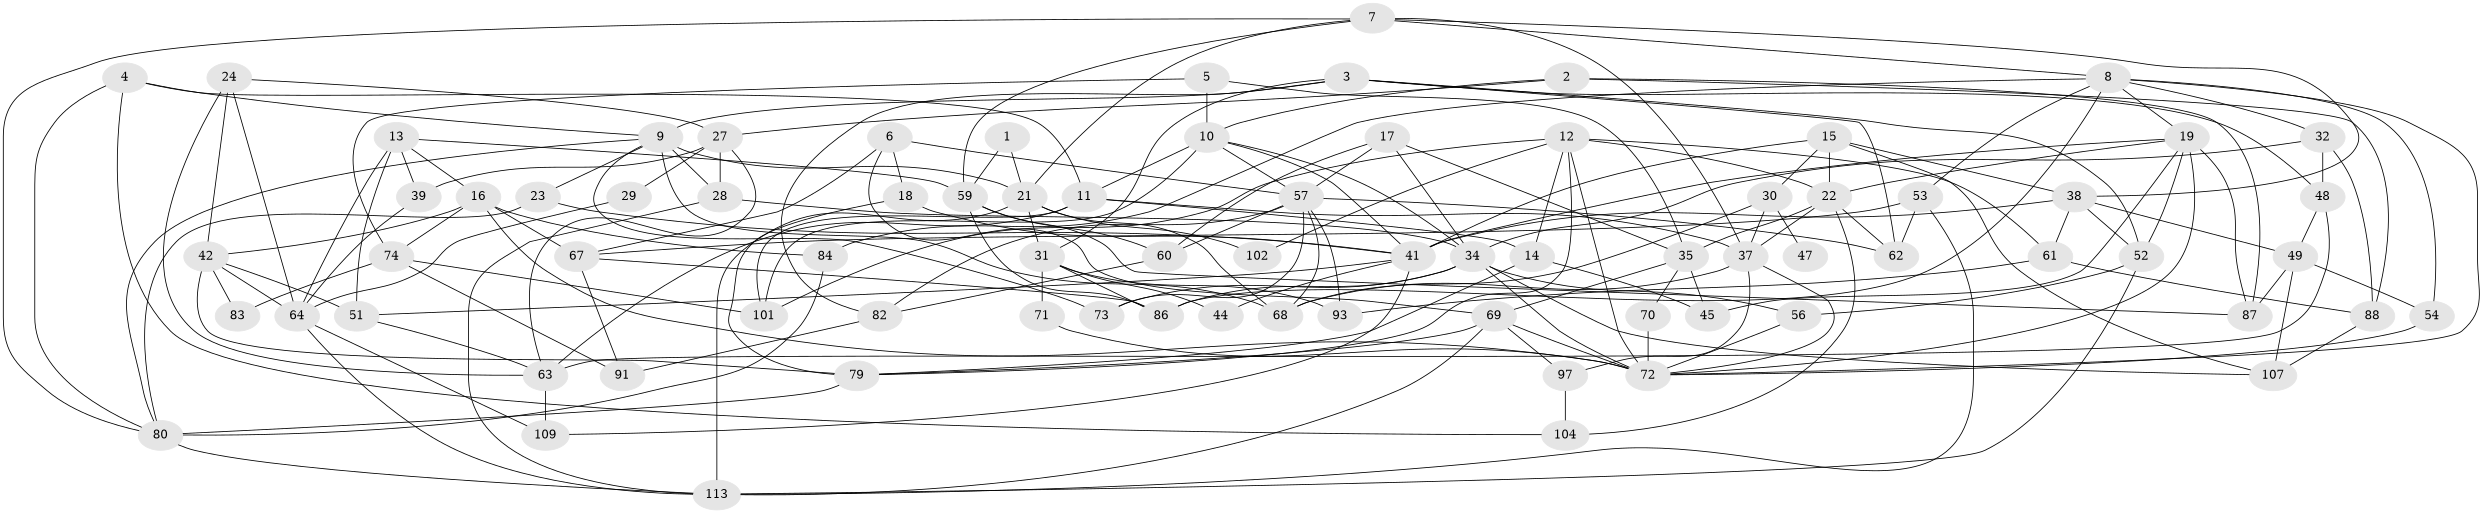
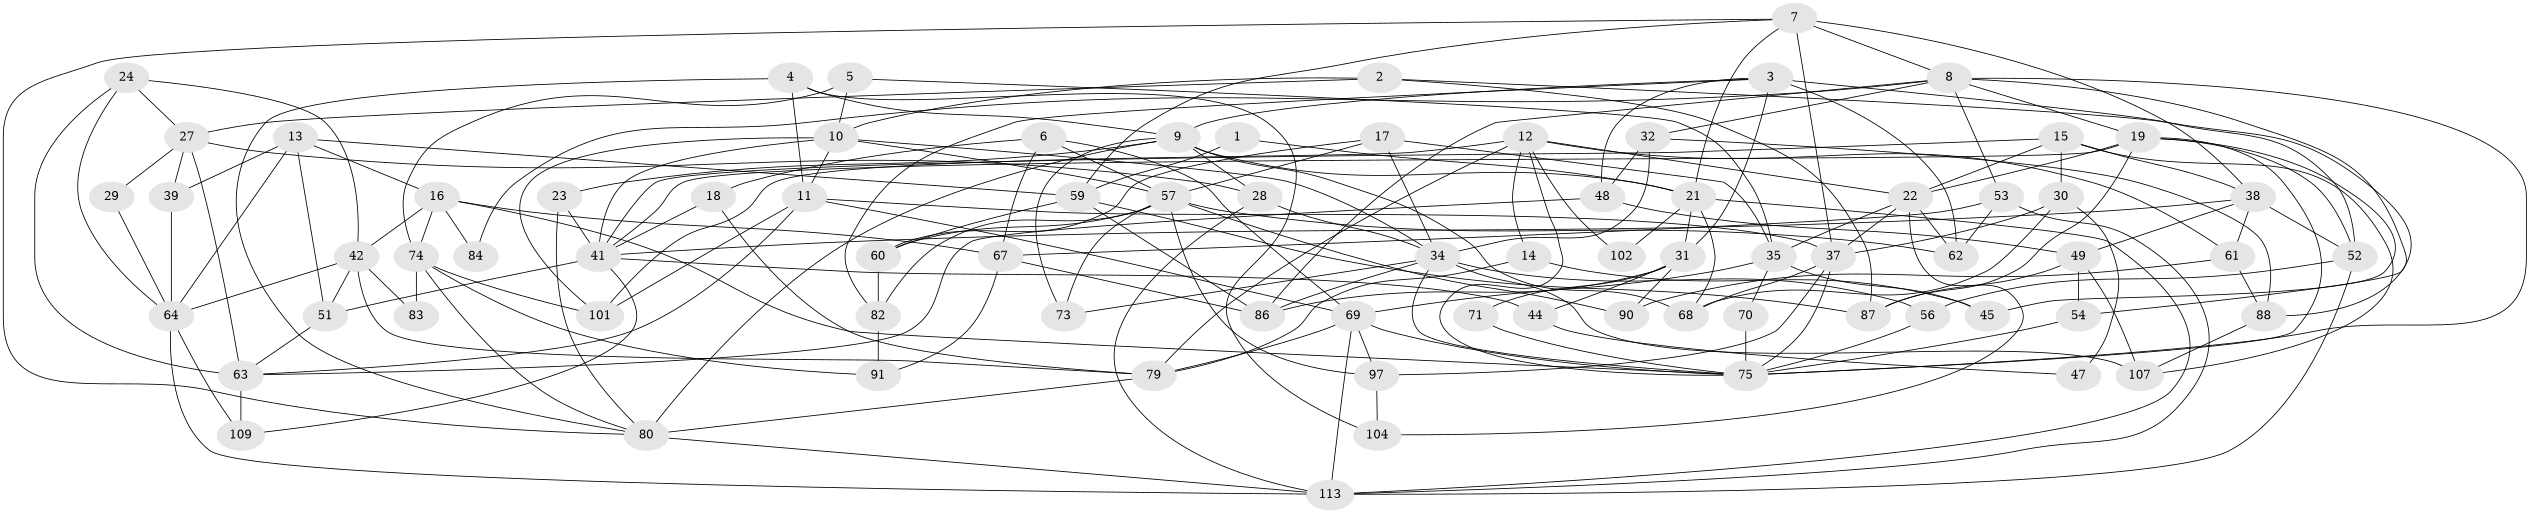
  graph {
    node [color=gray90 style=filled]
    21 [super="+55"]
    31 [super="+111"]
    68 [super="+115"]
    102
    113 [super="+116"]
    1
    59 [super="+110"]
    87
    86 [super="+100"]
    60 [super="+94"]
    2 [super="+20"]
    10 [super="+40"]
    27 [super="+36"]
    88
    11 [super="+81"]
    57 [super="+92"]
    34 [super="+43"]
    41 [super="+106"]
    101
    28
    63
    39
    29
    107
    3 [super="+97"]
    9 [super="+25"]
    48
    52
    62
    82
    80 [super="+98"]
    23
    73
    44
    71
-   93
+   93 [label=90]
    49 [super="+117"]
    56
    91
    4 [super="+50"]
    104
    69
    37 [super="+108"]
    5
    35 [super="+46"]
    74 [super="+96"]
    45
    70
    83
    6
    18
    67
    79 [super="+90"]
-   72 [super="+114"]
+   72 [super="+114" label=75]
    n55 [label=97]
    7 [super="+112"]
    8 [super="+89"]
    38 [super="+58"]
    19 [super="+78"]
    32
    53 [super="+65"]
    54
    84
    61
    22 [super="+75"]
    51 [super="+85"]
    109
    12 [super="+103"]
    14
    13 [super="+26"]
    16
    64 [super="+105"]
    42
    15 [super="+76"]
    30 [super="+95"]
    47
    17 [super="+33"]
    24 [super="+66"]
    21 -- 31
    21 -- 68
    21 -- 102
    21 -- 113
    31 -- 86
    31 -- 44
    31 -- 71
    31 -- 93
    1 -- 21
    1 -- 59 [weight=2]
    59 -- 87
    59 -- 86
    59 -- 60
    60 -- 82
    2 -- 87
    2 -- 10
    2 -- 27
    2 -- 88
    10 -- 11
    10 -- 57
    10 -- 34
    10 -- 41
    10 -- 101
    27 -- 28
    27 -- 63
    27 -- 39
    27 -- 29
    88 -- 107
    11 -- 101
    11 -- 63
-   11 -- 14
+   11 -- 69
    11 -- 37
-   57 -- 68
+   57 -- n55
    57 -- 60
    57 -- 62
    57 -- 82
    57 -- 73
    57 -- 93
    34 -- 86
    34 -- 107
    34 -- 73
    34 -- 56
    34 -- 72
    41 -- 44
    41 -- 51
    41 -- 109
    28 -- 113
    28 -- 34
    63 -- 109
    39 -- 64
    29 -- 64
    3 -- 31
    3 -- 9
    3 -- 48
    3 -- 52
    3 -- 62
    3 -- 82
    9 -- 21
    9 -- 68 [weight=2]
    9 -- 28
    9 -- 80
    9 -- 23
    9 -- 73
    48 -- 63
    48 -- 49
    52 -- 113
    52 -- 56
    82 -- 91
    80 -- 113
    23 -- 41
    23 -- 80
+   44 -- 47
    71 -- 72
    49 -- 87
    49 -- 107
    49 -- 54
    56 -- 72
    4 -- 11
    4 -- 9
    4 -- 80
    4 -- 104
    69 -- 113
    69 -- 79
    69 -- 72
    69 -- n55
    37 -- 68
    37 -- 72
    37 -- n55
    5 -- 10
    5 -- 35
    5 -- 74
    35 -- 69
    35 -- 45
    35 -- 70
    74 -- 101
-   84 -- 80
+   74 -- 80
    74 -- 91
    74 -- 83
    70 -- 72
    6 -- 57
    6 -- 69
    6 -- 18
    6 -- 67
    18 -- 41
    18 -- 79
    67 -- 86
    67 -- 91
    79 -- 80 [weight=2]
    n55 -- 104
    7 -- 21
    7 -- 59
    7 -- 80
    7 -- 37
    7 -- 8
    7 -- 38
    8 -- 86
    8 -- 72
    8 -- 19
    8 -- 32
    8 -- 53
    8 -- 54
    8 -- 84
    38 -- 41
    38 -- 52 [weight=2]
    38 -- 49
    38 -- 61
    19 -- 87
    19 -- 41
    19 -- 52
    19 -- 45
    19 -- 72
    19 -- 22
    32 -- 88
    32 -- 34
    32 -- 48
    53 -- 113
    53 -- 62
    53 -- 67
    54 -- 72
    61 -- 88
    61 -- 93
    22 -- 62
    22 -- 104
    22 -- 37
    22 -- 35
    51 -- 63
    12 -- 102
    12 -- 101
    12 -- 79
    12 -- 72
    12 -- 61
    12 -- 22
    12 -- 14
    14 -- 45
    14 -- 79
    13 -- 59
    13 -- 39
    13 -- 51
    13 -- 16
    13 -- 64 [weight=2]
    16 -- 74
    16 -- 67
    16 -- 72
    16 -- 84
    16 -- 42
    64 -- 113
    64 -- 109
    42 -- 83
    42 -- 79
    42 -- 51 [weight=2]
    42 -- 64
    15 -- 41
    15 -- 107
    15 -- 38
    15 -- 22
    15 -- 30
    30 -- 68
    30 -- 37
    30 -- 47
    17 -- 60
    17 -- 57
    17 -- 34
    17 -- 35
    24 -- 27
    24 -- 63
    24 -- 64
    24 -- 42
  }
